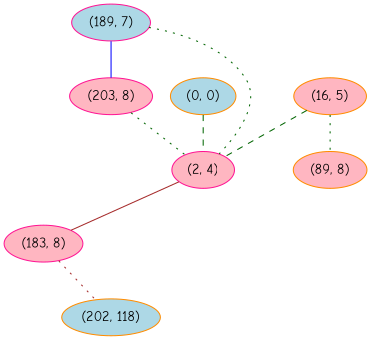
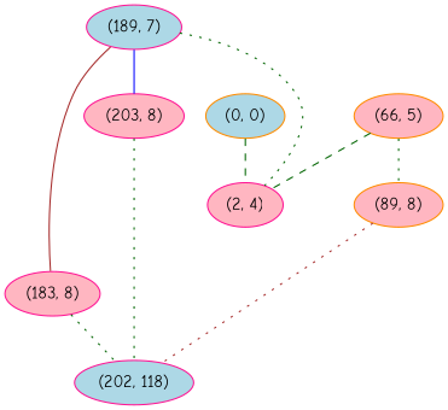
  graph {
    fontname="Comic Neue"
    node [color=deeppink fillcolor=lightpink fontname="Comic Neue" style=filled]
    edge [color=darkgreen fontname="Comic Neue" style=dotted weight=1]
    "(189, 7)" [fillcolor=lightblue]
    "(203, 8)"
    "(183, 8)"
    "(2, 4)"
-   "(202, 118)" [color=darkorange fillcolor=lightblue]
-   "(16, 5)" [color=darkorange]
+   "(202, 118)" [fillcolor=lightblue]
+   "(16, 5)" [color=darkorange label="(66, 5)"]
    "(89, 8)" [color=darkorange]
    "(0, 0)" [color=darkorange fillcolor=lightblue]
    "(189, 7)" -- "(203, 8)" [color=blue style=solid]
-   "(2, 4)" -- "(183, 8)" [color=brown style=solid]
+   "(189, 7)" -- "(183, 8)" [color=brown style=solid]
    "(189, 7)" -- "(2, 4)"
-   "(203, 8)" -- "(2, 4)" [weight=3]
-   "(183, 8)" -- "(202, 118)" [color=brown weight=3]
+   "(203, 8)" -- "(202, 118)" [weight=3]
+   "(183, 8)" -- "(202, 118)" [weight=3]
    "(16, 5)" -- "(2, 4)" [style=dashed weight=3]
    "(16, 5)" -- "(89, 8)" [weight=2]
+   "(89, 8)" -- "(202, 118)" [color=brown]
    "(0, 0)" -- "(2, 4)" [style=dashed weight=4]
  }
